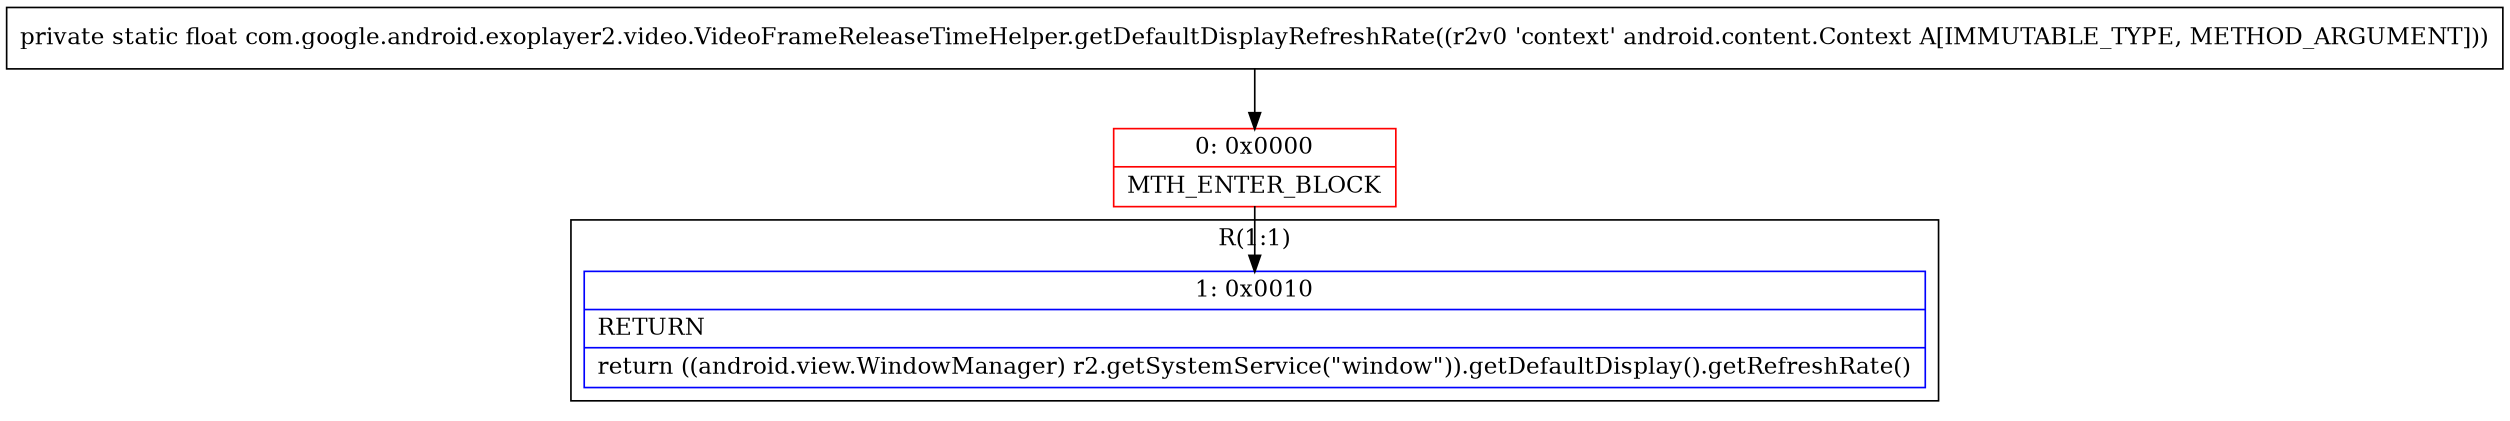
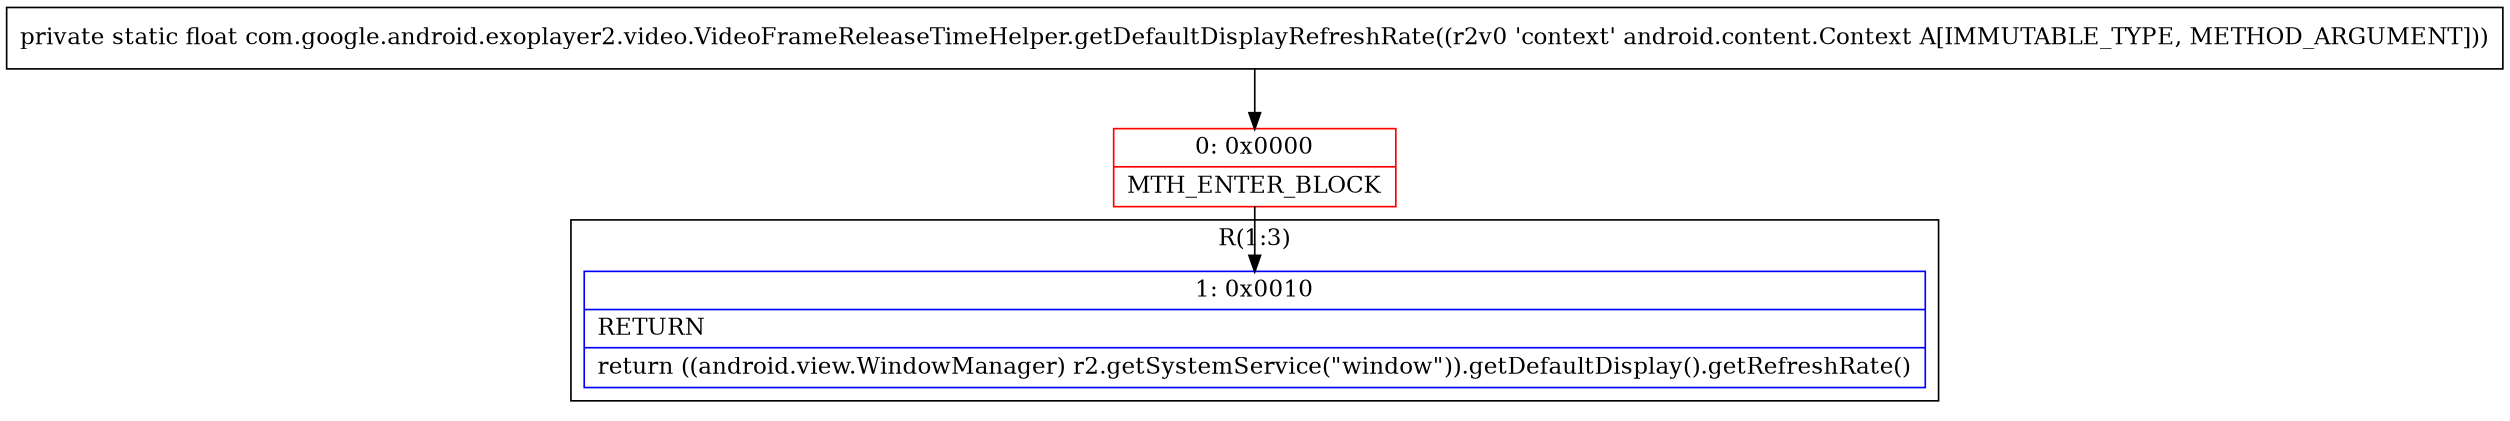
  digraph {
    node [shape=record]
    n1 [color=blue label="{1\:\ 0x0010|RETURN\l|return ((android.view.WindowManager) r2.getSystemService(\"window\")).getDefaultDisplay().getRefreshRate()\l}"]
    n2 [color=red label="{0\:\ 0x0000|MTH_ENTER_BLOCK\l}"]
    n3 [label="{private static float com.google.android.exoplayer2.video.VideoFrameReleaseTimeHelper.getDefaultDisplayRefreshRate((r2v0 'context' android.content.Context A[IMMUTABLE_TYPE, METHOD_ARGUMENT])) }"]
    subgraph cluster_1 {
-     label="R(1:1)"
+     label="R(1:3)"
      n1
    }
    n2 -> n1
    n3 -> n2
  }
